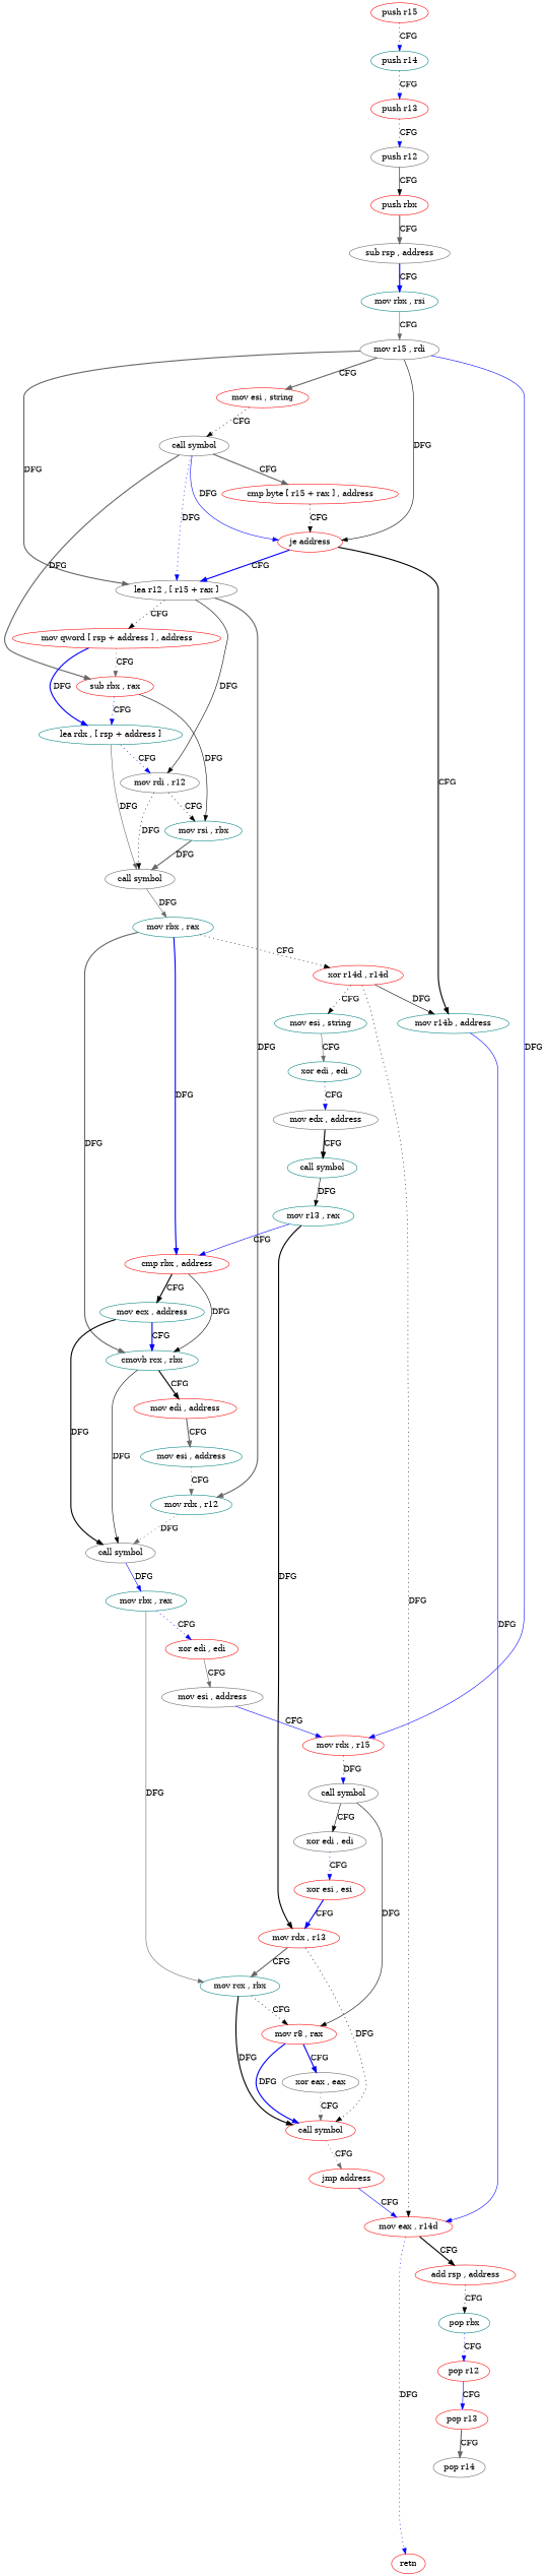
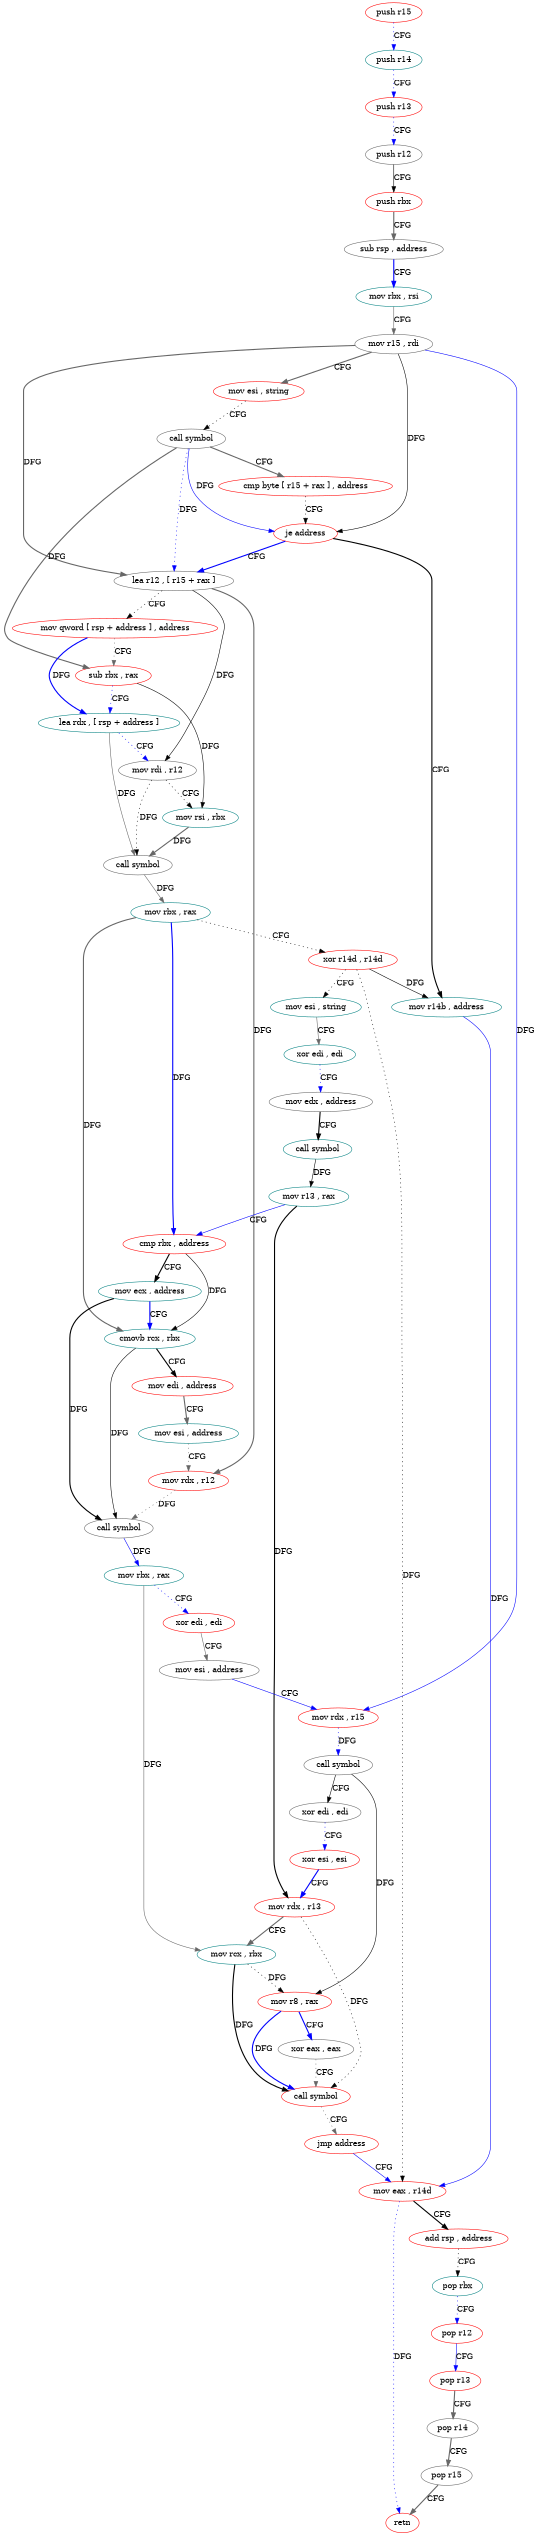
  digraph {
    node [color=red]
    edge [color=black style=bold]
    n1 [label="push r15"]
    n2 [color=teal label="push r14"]
    n3 [label="push r13"]
    n4 [color=gray40 label="push r12"]
    n5 [label="push rbx"]
    n6 [color=gray40 label="sub rsp , address"]
    n7 [color=teal label="mov rbx , rsi"]
    n8 [color=gray40 label="mov r15 , rdi"]
    n9 [label="mov esi , string"]
    n10 [label="je address"]
    n11 [color=gray40 label="lea r12 , [ r15 + rax ]"]
    n12 [label="mov rdx , r15"]
    n13 [label="sub rbx , rax"]
    n14 [color=teal label="lea rdx , [ rsp + address ]"]
    n15 [color=teal label="mov rsi , rbx"]
    n16 [color=gray40 label="call symbol"]
    n17 [color=teal label="mov r14b , address"]
    n18 [label="mov qword [ rsp + address ] , address"]
    n19 [color=gray40 label="mov rdi , r12"]
-   n20 [color=teal label="mov rdx , r12"]
+   n20 [label="mov rdx , r12"]
    n21 [color=gray40 label="call symbol"]
    n22 [label="cmp byte [ r15 + rax ] , address"]
    n23 [label="mov eax , r14d"]
    n24 [label="add rsp , address"]
    n25 [label=retn]
    n26 [color=gray40 label="call symbol"]
    n27 [color=gray40 label="call symbol"]
    n28 [color=teal label="pop rbx"]
    n29 [color=teal label="mov rbx , rax"]
    n30 [label="xor r14d , r14d"]
    n31 [label="cmp rbx , address"]
    n32 [color=teal label="cmovb rcx , rbx"]
    n33 [color=teal label="mov esi , string"]
    n34 [color=teal label="mov ecx , address"]
    n35 [label="mov edi , address"]
    n36 [color=teal label="xor edi , edi"]
    n37 [color=gray40 label="mov edx , address"]
    n38 [color=teal label="call symbol"]
    n39 [color=teal label="mov r13 , rax"]
    n40 [label="mov rdx , r13"]
    n41 [color=teal label="mov rcx , rbx"]
    n42 [label="call symbol"]
    n43 [color=teal label="mov rbx , rax"]
    n44 [color=teal label="mov esi , address"]
    n45 [label="xor edi , edi"]
    n46 [color=gray40 label="mov esi , address"]
    n47 [label="mov r8 , rax"]
    n48 [color=gray40 label="xor edi , edi"]
    n49 [label="xor esi , esi"]
    n50 [color=gray40 label="xor eax , eax"]
    n51 [label="jmp address"]
    n52 [label="pop r12"]
    n53 [label="pop r13"]
    n54 [color=gray40 label="pop r14"]
+   n55 [color=gray40 label="pop r15"]
    n1 -> n2 [color=blue label=CFG style=dotted]
    n2 -> n3 [color=blue label=CFG style=dotted]
    n3 -> n4 [color=blue label=CFG style=dotted]
    n4 -> n5 [label=CFG style=solid]
    n5 -> n6 [color=gray40 label=CFG]
    n6 -> n7 [color=blue label=CFG]
    n7 -> n8 [color=gray40 label=CFG style=solid]
    n8 -> n9 [color=gray40 label=CFG]
    n8 -> n10 [label=DFG style=solid]
    n8 -> n11 [color=gray40 label=DFG]
    n8 -> n12 [color=blue label=DFG style=solid]
    n9 -> n16 [label=CFG style=dotted]
    n10 -> n11 [color=blue label=CFG]
    n10 -> n17 [label=CFG]
    n11 -> n18 [label=CFG style=dotted]
    n11 -> n19 [label=DFG style=solid]
    n11 -> n20 [color=gray40 label=DFG]
    n12 -> n21 [color=blue label=DFG style=dotted]
    n13 -> n14 [color=blue label=CFG style=dotted]
    n13 -> n15 [label=DFG style=solid]
    n14 -> n19 [color=blue label=CFG style=dotted]
    n14 -> n26 [color=gray40 label=DFG style=solid]
    n15 -> n26 [color=gray40 label=DFG]
    n16 -> n10 [color=blue label=DFG style=solid]
    n16 -> n11 [color=blue label=DFG style=dotted]
    n16 -> n13 [color=gray40 label=DFG]
    n16 -> n22 [color=gray40 label=CFG]
    n17 -> n23 [color=blue label=DFG style=solid]
    n18 -> n13 [color=gray40 label=CFG style=dotted]
    n18 -> n14 [color=blue label=DFG]
    n19 -> n15 [label=CFG style=dotted]
    n19 -> n26 [label=DFG style=dotted]
    n20 -> n27 [color=gray40 label=DFG style=dotted]
    n21 -> n47 [label=DFG style=solid]
    n21 -> n48 [label=CFG style=solid]
    n22 -> n10 [label=CFG style=dotted]
    n23 -> n24 [label=CFG]
    n23 -> n25 [color=blue label=DFG style=dotted]
    n24 -> n28 [label=CFG style=dotted]
    n26 -> n29 [color=gray40 label=DFG style=solid]
    n27 -> n43 [color=blue label=DFG style=solid]
    n28 -> n52 [color=blue label=CFG style=dotted]
    n29 -> n30 [label=CFG style=dotted]
    n29 -> n31 [color=blue label=DFG]
    n29 -> n32 [color=gray40 label=DFG]
    n30 -> n17 [label=DFG style=solid]
    n30 -> n23 [label=DFG style=dotted]
    n30 -> n33 [label=CFG style=dotted]
    n31 -> n32 [label=DFG style=solid]
    n31 -> n34 [label=CFG]
    n32 -> n27 [label=DFG style=solid]
    n32 -> n35 [label=CFG]
    n33 -> n36 [color=gray40 label=CFG style=solid]
    n34 -> n27 [label=DFG]
    n34 -> n32 [color=blue label=CFG]
    n35 -> n44 [color=gray40 label=CFG]
    n36 -> n37 [color=blue label=CFG style=dotted]
    n37 -> n38 [label=CFG]
    n38 -> n39 [label=DFG style=solid]
    n39 -> n31 [color=blue label=CFG style=solid]
    n39 -> n40 [label=DFG]
    n40 -> n41 [color=gray40 label=CFG]
    n40 -> n42 [label=DFG style=dotted]
    n41 -> n42 [label=DFG]
-   n41 -> n47 [label=CFG style=dotted]
+   n41 -> n47 [label=DFG style=dotted]
    n42 -> n51 [color=gray40 label=CFG style=dotted]
    n43 -> n41 [color=gray40 label=DFG style=solid]
    n43 -> n45 [color=blue label=CFG style=dotted]
    n44 -> n20 [color=gray40 label=CFG style=dotted]
    n45 -> n46 [color=gray40 label=CFG style=solid]
    n46 -> n12 [color=blue label=CFG style=solid]
    n47 -> n42 [color=blue label=DFG]
    n47 -> n50 [color=blue label=CFG]
    n48 -> n49 [color=blue label=CFG style=dotted]
    n49 -> n40 [color=blue label=CFG]
    n50 -> n42 [color=gray40 label=CFG style=dotted]
    n51 -> n23 [color=blue label=CFG style=solid]
    n52 -> n53 [color=blue label=CFG style=solid]
    n53 -> n54 [color=gray40 label=CFG]
+   n54 -> n55 [color=gray40 label=CFG]
+   n55 -> n25 [color=gray40 label=CFG]
  }
